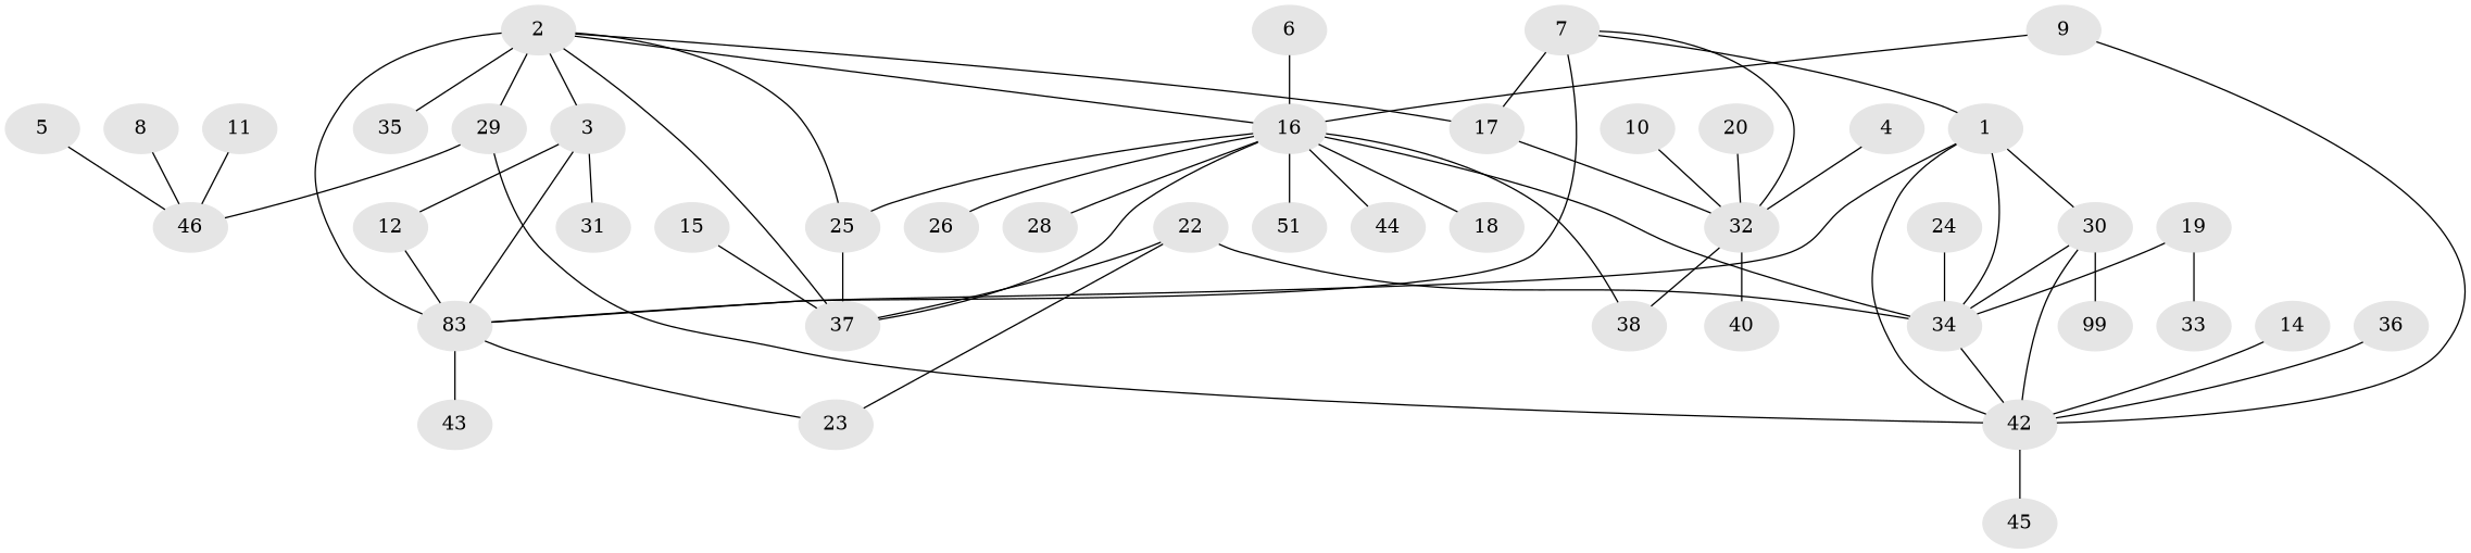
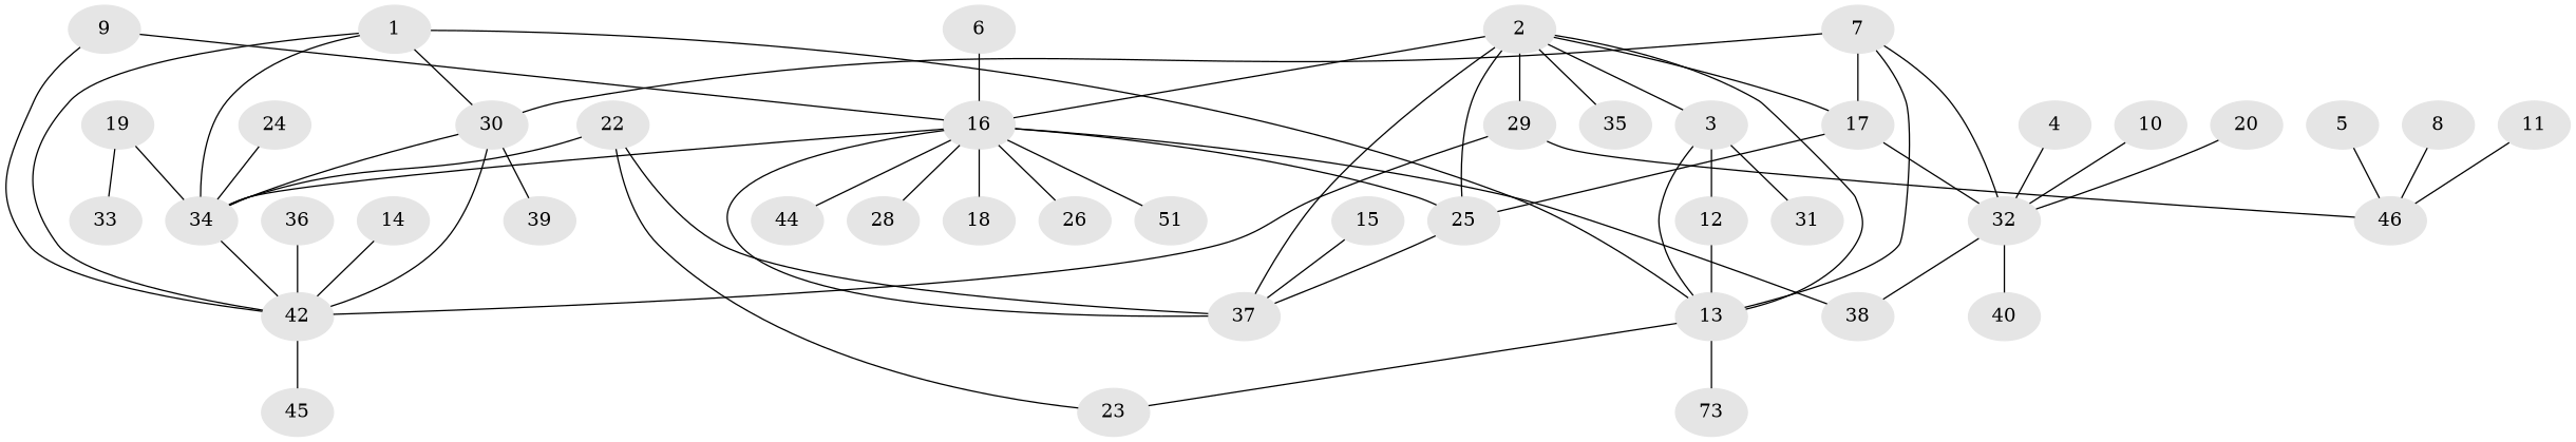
  graph {
    node [color=gray90 style=filled]
    edge [weight=1.0]
    1
-   13 [label=83]
+   13
    30
    34
    42
    23
-   43
-   39 [label=99]
+   43 [label=73]
+   39
    45
    2
    3
    16
    17
    25
    29
    35
    37
    12
    31
    18
    26
    28
    38
    n24 [label=51]
    44
    32
    46
    4
    40
    5
    6
    7
    8
    9
    10
    11
    14
    15
    19
    33
    20
    22
    24
    36
    1 -- 13
    1 -- 30
    1 -- 34
    1 -- 42
    13 -- 23
    13 -- 43
    30 -- 34
    30 -- 42
    30 -- 39
    34 -- 42
    42 -- 45
    2 -- 13
    2 -- 3
    2 -- 16
    2 -- 17
    2 -- 25
    2 -- 29 [weight=3.0]
    2 -- 35
    2 -- 37
    3 -- 13 [weight=2.0]
    3 -- 12
    3 -- 31
    16 -- 34
    16 -- 25
    16 -- 37
    16 -- 18
    16 -- 26
    16 -- 28
    16 -- 38
    16 -- n24
    16 -- 44
+   17 -- 25
    17 -- 32 [weight=2.0]
    25 -- 37
    29 -- 42
    29 -- 46
    12 -- 13 [weight=2.0]
    32 -- 38
    32 -- 40
    4 -- 32
    5 -- 46
    6 -- 16
    7 -- 13 [weight=2.0]
-   7 -- 1 [weight=2.0]
+   7 -- 30 [weight=2.0]
    7 -- 17 [weight=2.0]
    7 -- 32
    8 -- 46
    9 -- 42
    9 -- 16
    10 -- 32
    11 -- 46
    14 -- 42
    15 -- 37
    19 -- 34
    19 -- 33
    20 -- 32
    22 -- 34
    22 -- 23
    22 -- 37
    24 -- 34
    36 -- 42
  }
